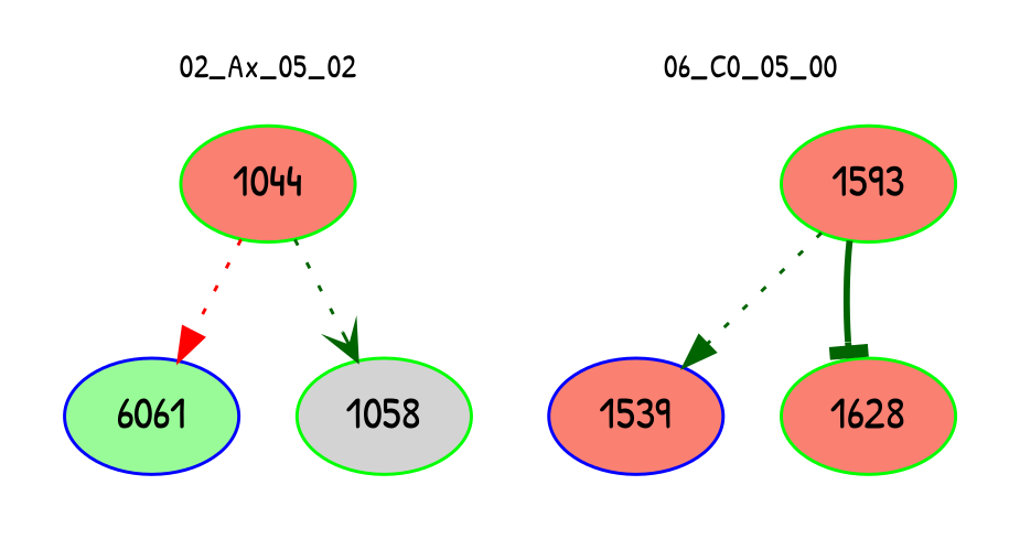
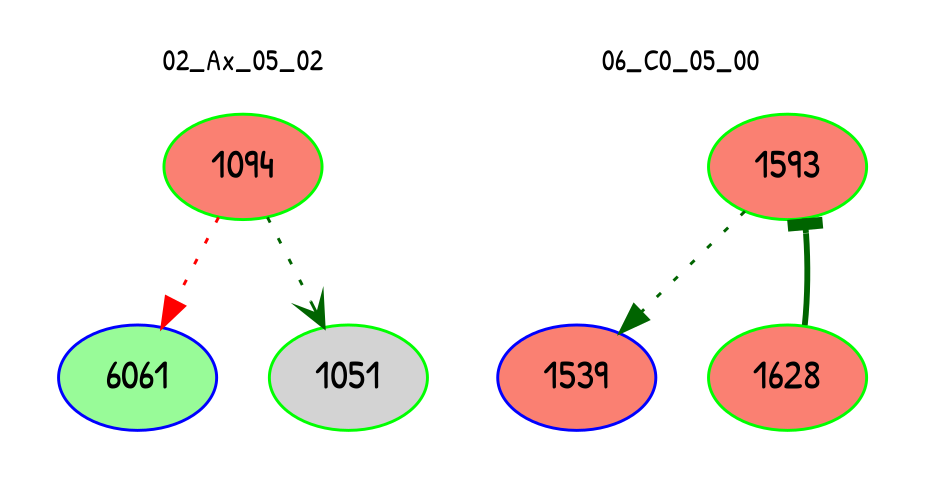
  digraph {
    fontname="Patrick Hand"
    node [color=green fillcolor=salmon fontname="Patrick Hand" style=filled]
    edge [arrowhead=normal color=darkgreen fontname="Patrick Hand" style=dotted]
-   n1 [label=1044]
+   n1 [label=1094]
    n2 [color=blue fillcolor=palegreen label=6061]
-   n3 [fillcolor=lightgrey label=1058]
+   n3 [fillcolor=lightgrey label=1051]
    n4 [label=1593]
    n5 [color=blue label=1539]
    n6 [label=1628]
    subgraph cluster_1 {
      color=white
      fontsize=10
      label="02_Ax_05_02"
      n1
      n2
      n3
    }
    subgraph cluster_2 {
      color=white
      fontsize=10
      label="06_C0_05_00"
      n4
      n5
      n6
    }
    n1 -> n2 [color=red]
    n1 -> n3 [arrowhead=vee]
    n4 -> n5
-   n4 -> n6 [arrowhead=tee style=bold]
+   n6 -> n4 [arrowhead=tee style=bold]
  }
